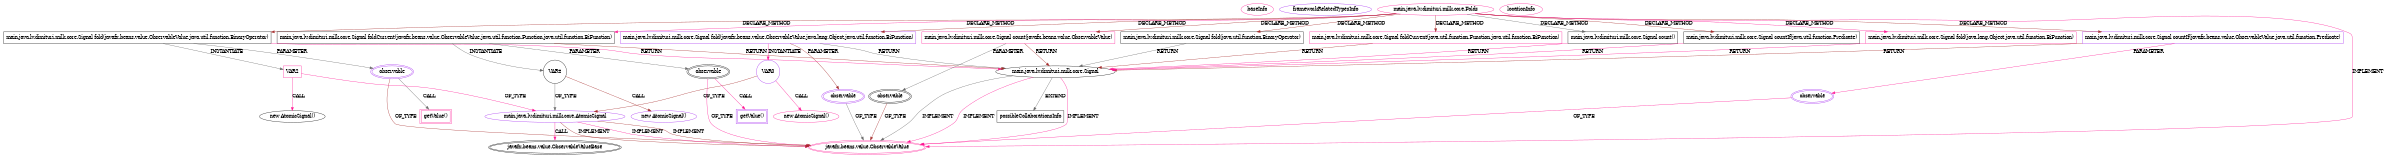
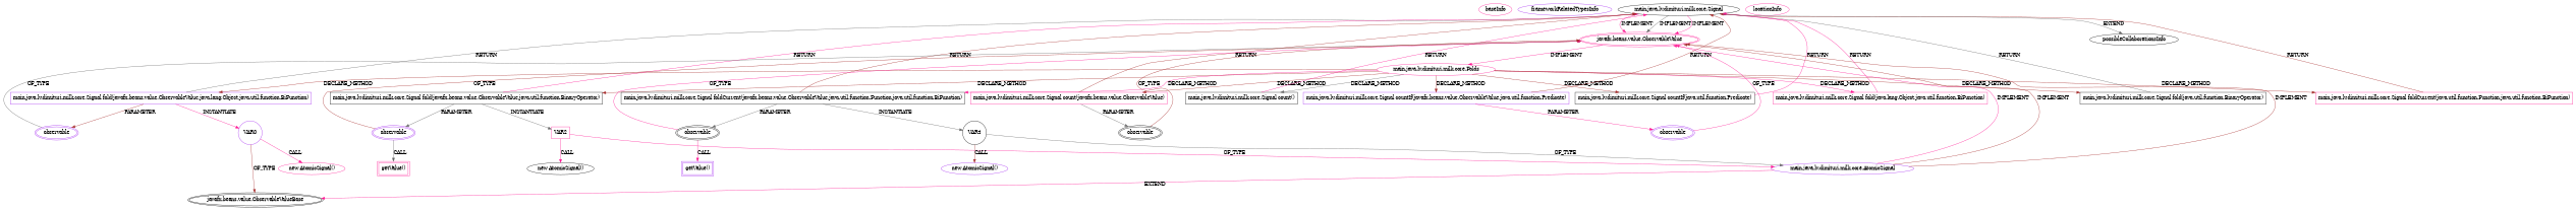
  digraph {
    node [color=black isFrameworkType=false vertexType=CLIENT_METHOD_DECLARATION]
    edge [color=deeppink]
    baseInfo [category=extension_graph color=deeppink graphId=2471 isAnonymous=false possibleRelation=true isFrameworkType="" vertexType=""]
    frameworkRelatedTypesInfo [0="javafx.beans.value.ObservableValue" color=purple isFrameworkType="" vertexType=""]
-   possibleCollaborationsInfo [0="2471~CLIENT_METHOD_DECLARATION-INSTANTIATION-CLIENT_METHOD_DECLARATION-INSTANTIATION-CLIENT_METHOD_DECLARATION-INSTANTIATION-~javafx.beans.value.ObservableValue ~javafx.beans.value.ObservableValueBase javafx.beans.value.ObservableValue javafx.beans.value.ObservableValue javafx.beans.value.ObservableValue ~false~false" 1="2471~CLIENT_METHOD_DECLARATION-RETURN_TYPE-CLIENT_METHOD_DECLARATION-RETURN_TYPE-CLIENT_METHOD_DECLARATION-RETURN_TYPE-CLIENT_METHOD_DECLARATION-RETURN_TYPE-CLIENT_METHOD_DECLARATION-RETURN_TYPE-CLIENT_METHOD_DECLARATION-RETURN_TYPE-CLIENT_METHOD_DECLARATION-RETURN_TYPE-CLIENT_METHOD_DECLARATION-RETURN_TYPE-CLIENT_METHOD_DECLARATION-RETURN_TYPE-CLIENT_METHOD_DECLARATION-RETURN_TYPE-~javafx.beans.value.ObservableValue ~javafx.beans.value.ObservableValueBase javafx.beans.value.ObservableValue javafx.beans.value.ObservableValue javafx.beans.value.ObservableValue ~false~false" shape=box isFrameworkType="" vertexType=""]
+   possibleCollaborationsInfo [0="2471~CLIENT_METHOD_DECLARATION-INSTANTIATION-CLIENT_METHOD_DECLARATION-INSTANTIATION-CLIENT_METHOD_DECLARATION-INSTANTIATION-~javafx.beans.value.ObservableValue ~javafx.beans.value.ObservableValueBase javafx.beans.value.ObservableValue javafx.beans.value.ObservableValue javafx.beans.value.ObservableValue ~false~false" 1="2471~CLIENT_METHOD_DECLARATION-RETURN_TYPE-CLIENT_METHOD_DECLARATION-RETURN_TYPE-CLIENT_METHOD_DECLARATION-RETURN_TYPE-CLIENT_METHOD_DECLARATION-RETURN_TYPE-CLIENT_METHOD_DECLARATION-RETURN_TYPE-CLIENT_METHOD_DECLARATION-RETURN_TYPE-CLIENT_METHOD_DECLARATION-RETURN_TYPE-CLIENT_METHOD_DECLARATION-RETURN_TYPE-CLIENT_METHOD_DECLARATION-RETURN_TYPE-CLIENT_METHOD_DECLARATION-RETURN_TYPE-~javafx.beans.value.ObservableValue ~javafx.beans.value.ObservableValueBase javafx.beans.value.ObservableValue javafx.beans.value.ObservableValue javafx.beans.value.ObservableValue ~false~false" isFrameworkType="" vertexType=""]
    locationInfo [color=deeppink contextSignature=Folds filePath="/dimituri-milk/milk-master/milk-core/src/main/java/lv/dimituri/milk/core/Folds.java" graphId=2471 projectName="dimituri-milk" isFrameworkType="" vertexType=""]
    n5 [color=deeppink label="main.java.lv.dimituri.milk.core.Folds" vertexType=ROOT_CLIENT_CLASS_DECLARATION]
    n6 [color=deeppink isFrameworkType=true label="javafx.beans.value.ObservableValue" peripheries=2 vertexType=FRAMEWORK_INTERFACE_TYPE]
    n7 [color=purple label="main.java.lv.dimituri.milk.core.Signal fold(javafx.beans.value.ObservableValue,java.lang.Object,java.util.function.BiFunction)" shape=box]
    n8 [label="main.java.lv.dimituri.milk.core.Signal fold(javafx.beans.value.ObservableValue,java.util.function.BinaryOperator)" shape=box]
    n9 [label="main.java.lv.dimituri.milk.core.Signal foldCurrent(javafx.beans.value.ObservableValue,java.util.function.Function,java.util.function.BiFunction)" shape=box]
    n10 [color=deeppink label="main.java.lv.dimituri.milk.core.Signal count(javafx.beans.value.ObservableValue)" shape=box]
    n11 [color=purple label="main.java.lv.dimituri.milk.core.Signal countIf(javafx.beans.value.ObservableValue,java.util.function.Predicate)" shape=box]
    n12 [color=deeppink label="main.java.lv.dimituri.milk.core.Signal fold(java.lang.Object,java.util.function.BiFunction)" shape=box]
    n13 [label="main.java.lv.dimituri.milk.core.Signal fold(java.util.function.BinaryOperator)" shape=box]
    n14 [color=deeppink label="main.java.lv.dimituri.milk.core.Signal foldCurrent(java.util.function.Function,java.util.function.BiFunction)" shape=box]
    n15 [label="main.java.lv.dimituri.milk.core.Signal count()" shape=box]
    n16 [label="main.java.lv.dimituri.milk.core.Signal countIf(java.util.function.Predicate)" shape=box]
    n17 [label="main.java.lv.dimituri.milk.core.Signal" vertexType=REFERENCE_CLIENT_CLASS_DECLARATION]
    n18 [color=purple isFrameworkType=true label=observable peripheries=2 vertexType=PARAMETER_DECLARATION]
    n19 [color=purple label=VAR0 shape=circle vertexType=VARIABLE_EXPRESION]
    n20 [color=purple isFrameworkType=true label=observable peripheries=2 vertexType=PARAMETER_DECLARATION]
    n21 [color=deeppink label=VAR2 shape=box vertexType=VARIABLE_EXPRESION]
    n22 [isFrameworkType=true label=observable peripheries=2 vertexType=PARAMETER_DECLARATION]
    n23 [label=VAR4 shape=circle vertexType=VARIABLE_EXPRESION]
    n24 [isFrameworkType=true label=observable peripheries=2 vertexType=PARAMETER_DECLARATION]
    n25 [color=purple isFrameworkType=true label=observable peripheries=2 vertexType=PARAMETER_DECLARATION]
    n26 [color=purple label="main.java.lv.dimituri.milk.core.AtomicSignal" vertexType=REFERENCE_CLIENT_CLASS_DECLARATION]
    n27 [color=deeppink label="new AtomicSignal()" vertexType=CONSTRUCTOR_CALL]
    n28 [isFrameworkType=true label="javafx.beans.value.ObservableValueBase" peripheries=2 vertexType=FRAMEWORK_CLASS_TYPE]
    n29 [color=deeppink isFrameworkType=true label="getValue()" peripheries=2 shape=box vertexType=INSIDE_CALL]
    n30 [label="new AtomicSignal()" vertexType=CONSTRUCTOR_CALL]
    n31 [color=purple isFrameworkType=true label="getValue()" peripheries=2 shape=box vertexType=INSIDE_CALL]
    n32 [color=purple label="new AtomicSignal()" vertexType=CONSTRUCTOR_CALL]
-   n5 -> n6 [label=IMPLEMENT]
+   n6 -> n5 [label=IMPLEMENT]
    n5 -> n7 [color=brown label=DECLARE_METHOD]
    n5 -> n8 [color=brown label=DECLARE_METHOD]
    n5 -> n9 [label=DECLARE_METHOD]
    n5 -> n10 [color=brown label=DECLARE_METHOD]
    n5 -> n11 [color=brown label=DECLARE_METHOD]
    n5 -> n12 [label=DECLARE_METHOD]
    n5 -> n13 [color=brown label=DECLARE_METHOD]
    n5 -> n14 [color=brown label=DECLARE_METHOD]
    n5 -> n15 [color=gray40 label=DECLARE_METHOD]
    n5 -> n16 [color=brown label=DECLARE_METHOD]
    n7 -> n17 [color=gray40 label=RETURN]
    n7 -> n18 [color=brown label=PARAMETER]
    n7 -> n19 [label=INSTANTIATE]
    n8 -> n17 [label=RETURN]
    n8 -> n20 [color=gray40 label=PARAMETER]
    n8 -> n21 [color=gray40 label=INSTANTIATE]
    n9 -> n17 [color=brown label=RETURN]
    n9 -> n22 [color=gray40 label=PARAMETER]
    n9 -> n23 [color=gray40 label=INSTANTIATE]
    n10 -> n17 [color=brown label=RETURN]
    n10 -> n24 [color=gray40 label=PARAMETER]
    n11 -> n17 [color=brown label=RETURN]
    n11 -> n25 [label=PARAMETER]
    n12 -> n17 [label=RETURN]
    n13 -> n17 [color=gray40 label=RETURN]
    n14 -> n17 [color=brown label=RETURN]
    n15 -> n17 [label=RETURN]
    n16 -> n17 [label=RETURN]
    n17 -> possibleCollaborationsInfo [color=gray40 label=EXTEND]
    n17 -> n6 [color=gray40 label=IMPLEMENT]
    n17 -> n6 [label=IMPLEMENT]
    n17 -> n6 [label=IMPLEMENT]
    n18 -> n6 [color=gray40 label=OF_TYPE]
-   n19 -> n26 [color=brown label=OF_TYPE]
+   n19 -> n28 [color=brown label=OF_TYPE]
    n19 -> n27 [label=CALL]
    n20 -> n6 [color=brown label=OF_TYPE]
    n20 -> n29 [color=gray40 label=CALL]
    n21 -> n26 [label=OF_TYPE]
    n21 -> n30 [label=CALL]
    n22 -> n6 [label=OF_TYPE]
    n22 -> n31 [label=CALL]
    n23 -> n26 [color=gray40 label=OF_TYPE]
    n23 -> n32 [color=brown label=CALL]
    n24 -> n6 [color=brown label=OF_TYPE]
    n25 -> n6 [label=OF_TYPE]
    n26 -> n6 [label=IMPLEMENT]
    n26 -> n6 [color=brown label=IMPLEMENT]
    n26 -> n6 [color=brown label=IMPLEMENT]
-   n26 -> n28 [label=CALL]
+   n26 -> n28 [label=EXTEND]
  }
